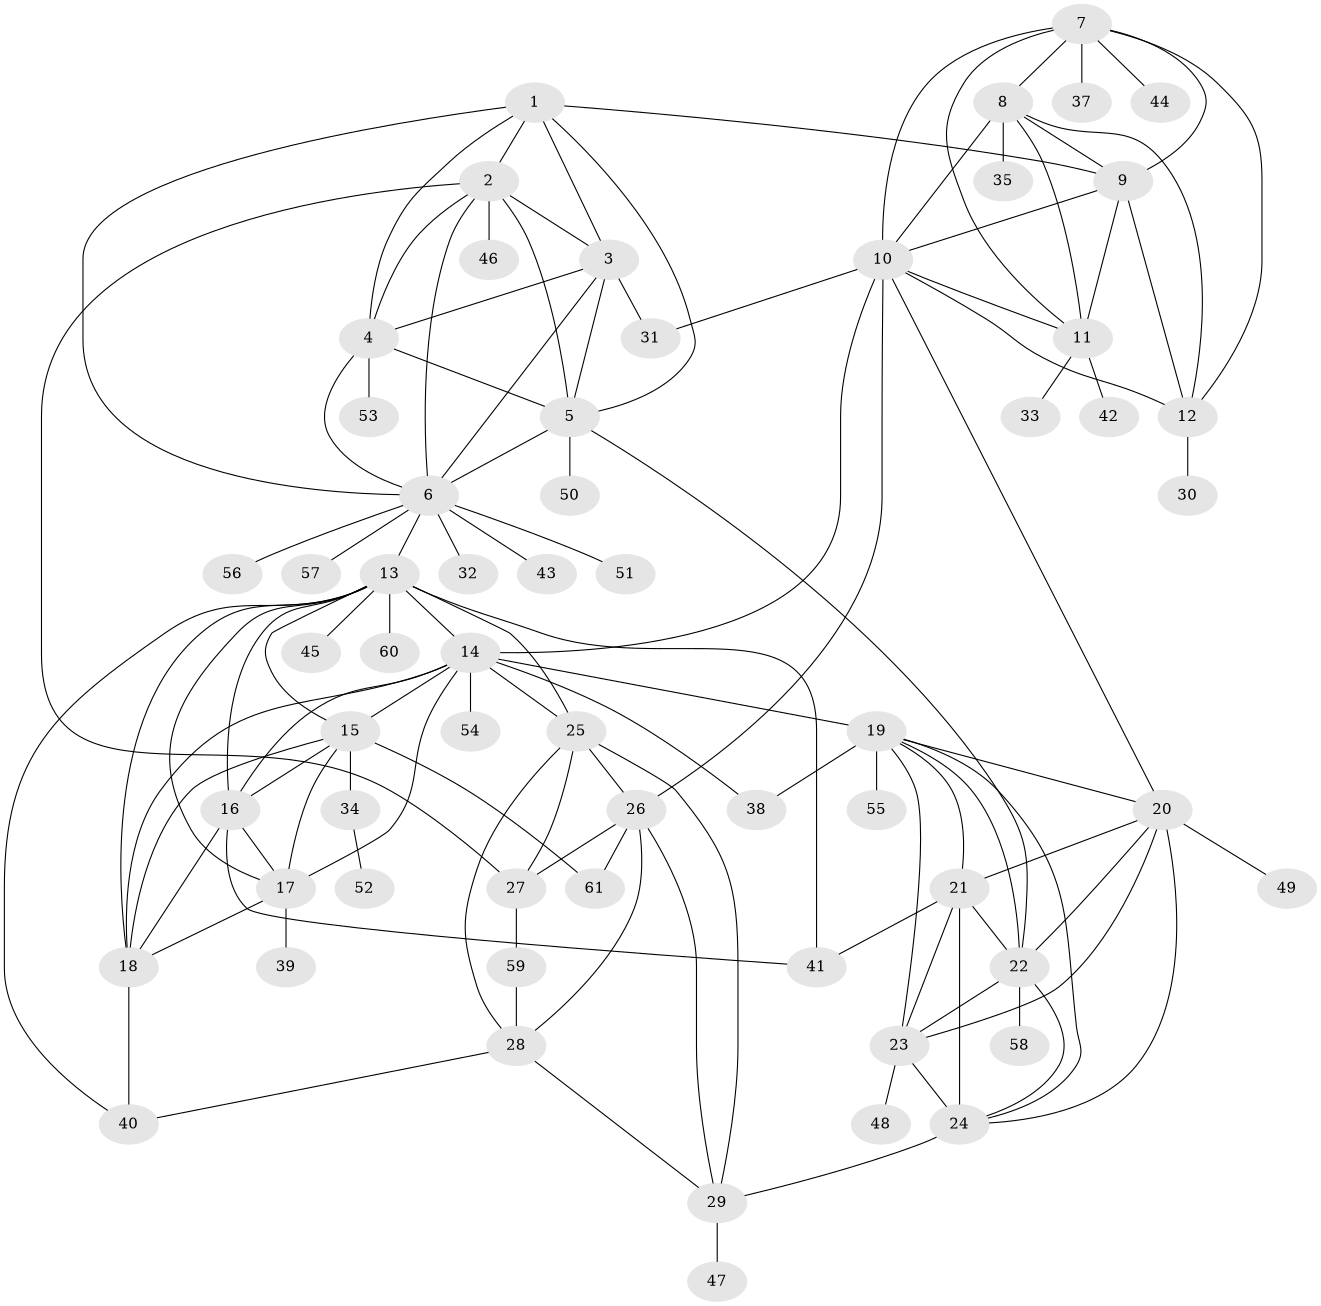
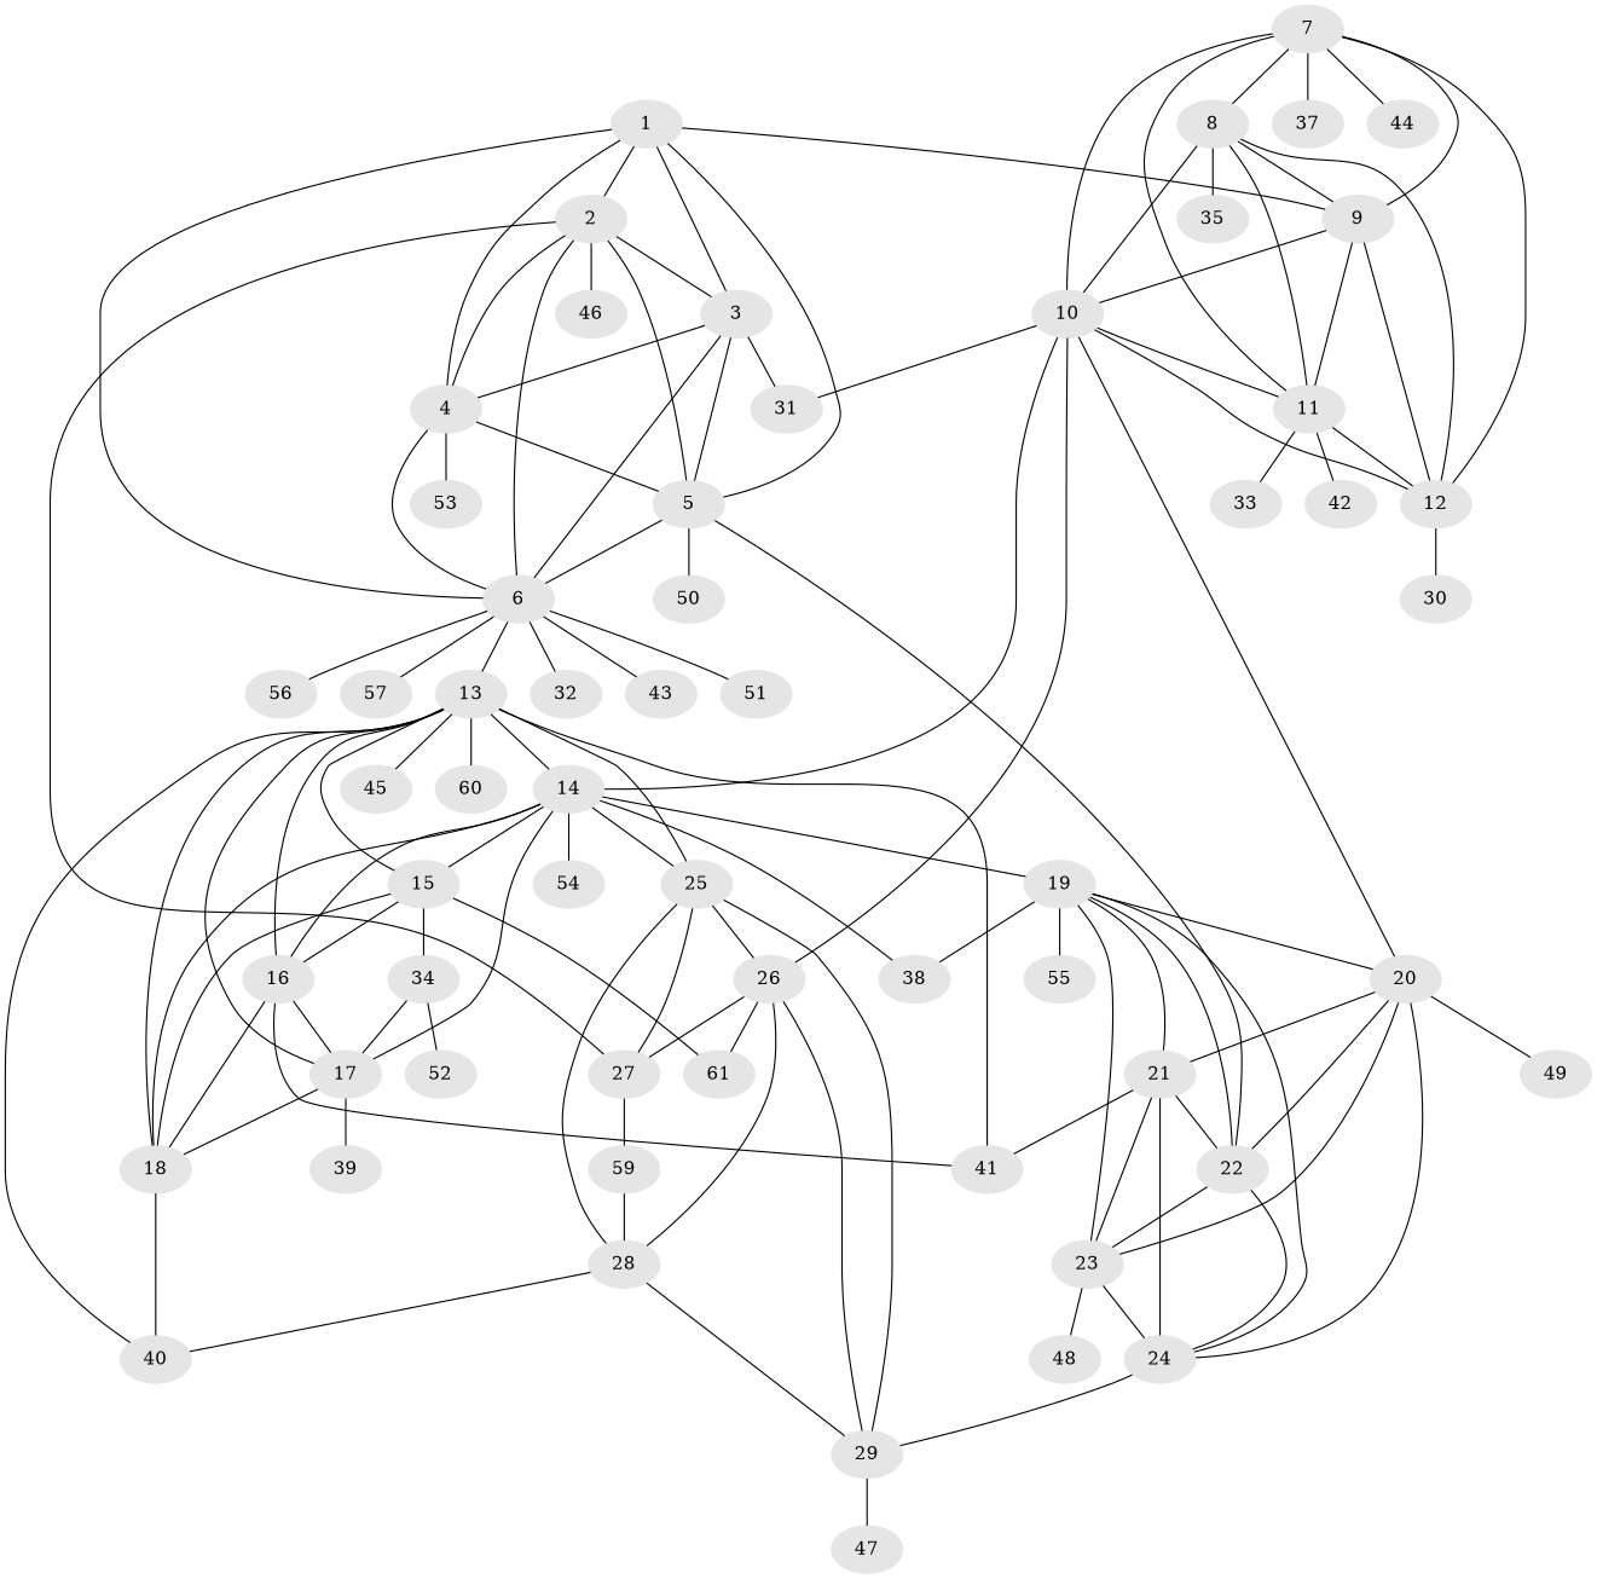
  graph {
    node [color=gray90 style=filled]
    edge [weight=1.0]
    1
    2
    3
    4
    5
    6
    9
    27
    46
    31
    53
    22
    50
    13
    32
    43
    51
    56
    57
    10
    11
    12
    59
    23
    24
-   58
    14
    15
    16
    17
    18
    25
    40
    41
    45
    60
    7
    8
    37
    44
    35
    20
    26
    33
    42
    30
    19
    38
    54
    21
    49
    61
    29
    28
    34
    39
    55
    52
    48
    47
    1 -- 2
    1 -- 3
    1 -- 4
    1 -- 5
    1 -- 6
    1 -- 9
    2 -- 3
    2 -- 4
    2 -- 5
    2 -- 6
    2 -- 27
    2 -- 46
    3 -- 4
    3 -- 5
    3 -- 6
    3 -- 31 [weight=3.0]
    4 -- 5
    4 -- 6
    4 -- 53 [weight=2.0]
    5 -- 6
    5 -- 22
    5 -- 50
    6 -- 13
    6 -- 32
    6 -- 43
    6 -- 51
    6 -- 56
    6 -- 57
    9 -- 10
    9 -- 11
    9 -- 12
    27 -- 59
    22 -- 23
    22 -- 24
-   22 -- 58
    13 -- 14
    13 -- 15
    13 -- 16
    13 -- 17
    13 -- 18
    13 -- 25
    13 -- 40
    13 -- 41
    13 -- 45
    13 -- 60 [weight=4.0]
    10 -- 31
    10 -- 11
    10 -- 12
    10 -- 14
    10 -- 20
    10 -- 26
+   11 -- 12
    11 -- 33
    11 -- 42 [weight=2.0]
    12 -- 30 [weight=4.0]
    59 -- 28 [weight=2.0]
    23 -- 24
    23 -- 48 [weight=2.0]
    24 -- 29
    14 -- 15
    14 -- 16
    14 -- 17
    14 -- 18
    14 -- 25
    14 -- 19
    14 -- 38
    14 -- 54 [weight=2.0]
    15 -- 16
-   15 -- 17
+   34 -- 17
    15 -- 18
    15 -- 61 [weight=2.0]
    15 -- 34
    16 -- 17
    16 -- 18
    16 -- 41
    17 -- 18
    17 -- 39
    18 -- 40
    25 -- 27 [weight=2.0]
    25 -- 26
    25 -- 29
    25 -- 28
    7 -- 9
    7 -- 10
    7 -- 11
    7 -- 12
    7 -- 8
    7 -- 37
    7 -- 44
    8 -- 9
    8 -- 10
    8 -- 11
    8 -- 12
    8 -- 35 [weight=2.0]
    20 -- 22
    20 -- 23
    20 -- 24
    20 -- 21
    20 -- 49
    26 -- 27 [weight=2.0]
    26 -- 61
    26 -- 29
    26 -- 28
    19 -- 22
    19 -- 23
    19 -- 24
    19 -- 20
    19 -- 38 [weight=3.0]
    19 -- 21
    19 -- 55
    21 -- 22
    21 -- 23
    21 -- 24 [weight=4.0]
    21 -- 41
    29 -- 47
    28 -- 40
    28 -- 29
    34 -- 52 [weight=2.0]
  }
